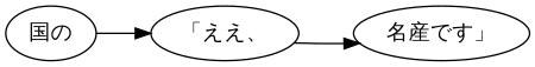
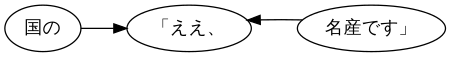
  digraph {
    rankdir=LR
    n1 [label="「ええ、"]
    n2 [label="名産です」"]
    n3 [label="国の"]
-   n1 -> n2
+   n2 -> n1
    n3 -> n1
  }
